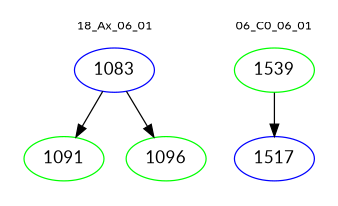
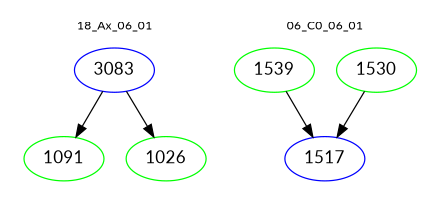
  digraph {
    fontname=Lato
    node [color=green fontname=Lato]
    edge [color=black fontname=Lato]
    n1 [label=1091]
-   n2 [color=blue label=1083]
-   n3 [label=1096]
+   n2 [color=blue label=3083]
+   n3 [label=1026]
+   n4 [label=1530]
    n5 [color=blue label=1517]
    n6 [label=1539]
    subgraph cluster_1 {
      color=white
      fontsize=10
      label="18_Ax_06_01"
      n1
      n2
      n3
    }
    subgraph cluster_2 {
      color=white
      fontsize=10
      label="06_C0_06_01"
+     n4
      n5
      n6
    }
    n2 -> n1
    n2 -> n3
+   n4 -> n5
    n6 -> n5
  }
